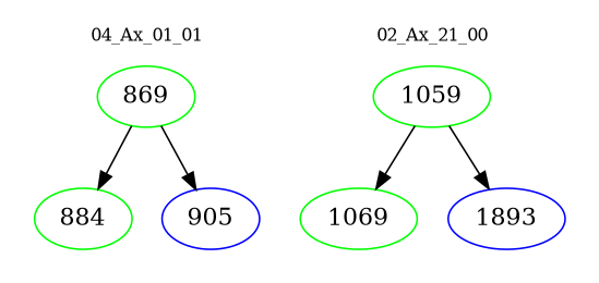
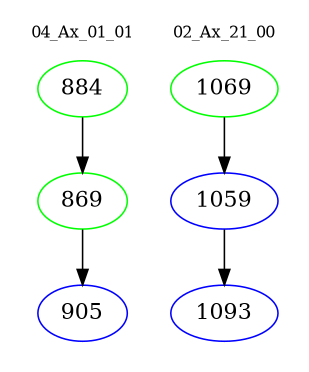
  digraph {
    node [color=green]
    edge [color=black]
    n1 [label=884]
    n2 [label=869]
    n3 [color=blue label=905]
    n4 [label=1069]
-   n5 [label=1059]
-   n6 [color=blue label=1893]
+   n5 [color=blue label=1059]
+   n6 [color=blue label=1093]
    subgraph cluster_1 {
      color=white
      fontsize=10
      label="04_Ax_01_01"
      n1
      n2
      n3
    }
    subgraph cluster_2 {
      color=white
      fontsize=10
      label="02_Ax_21_00"
      n4
      n5
      n6
    }
-   n2 -> n1
+   n1 -> n2
    n2 -> n3
-   n5 -> n4
+   n4 -> n5
    n5 -> n6
  }
